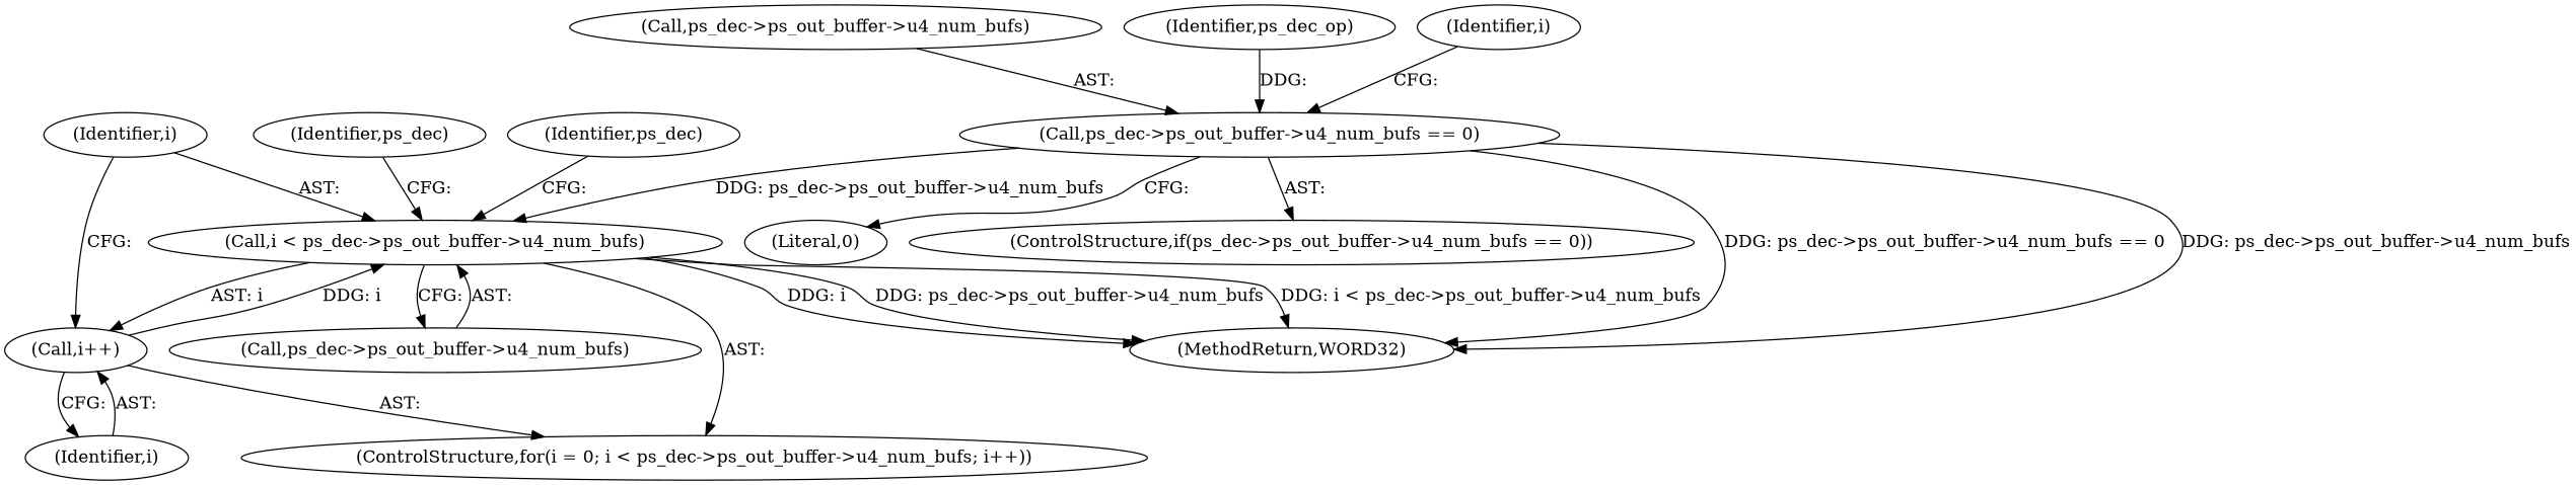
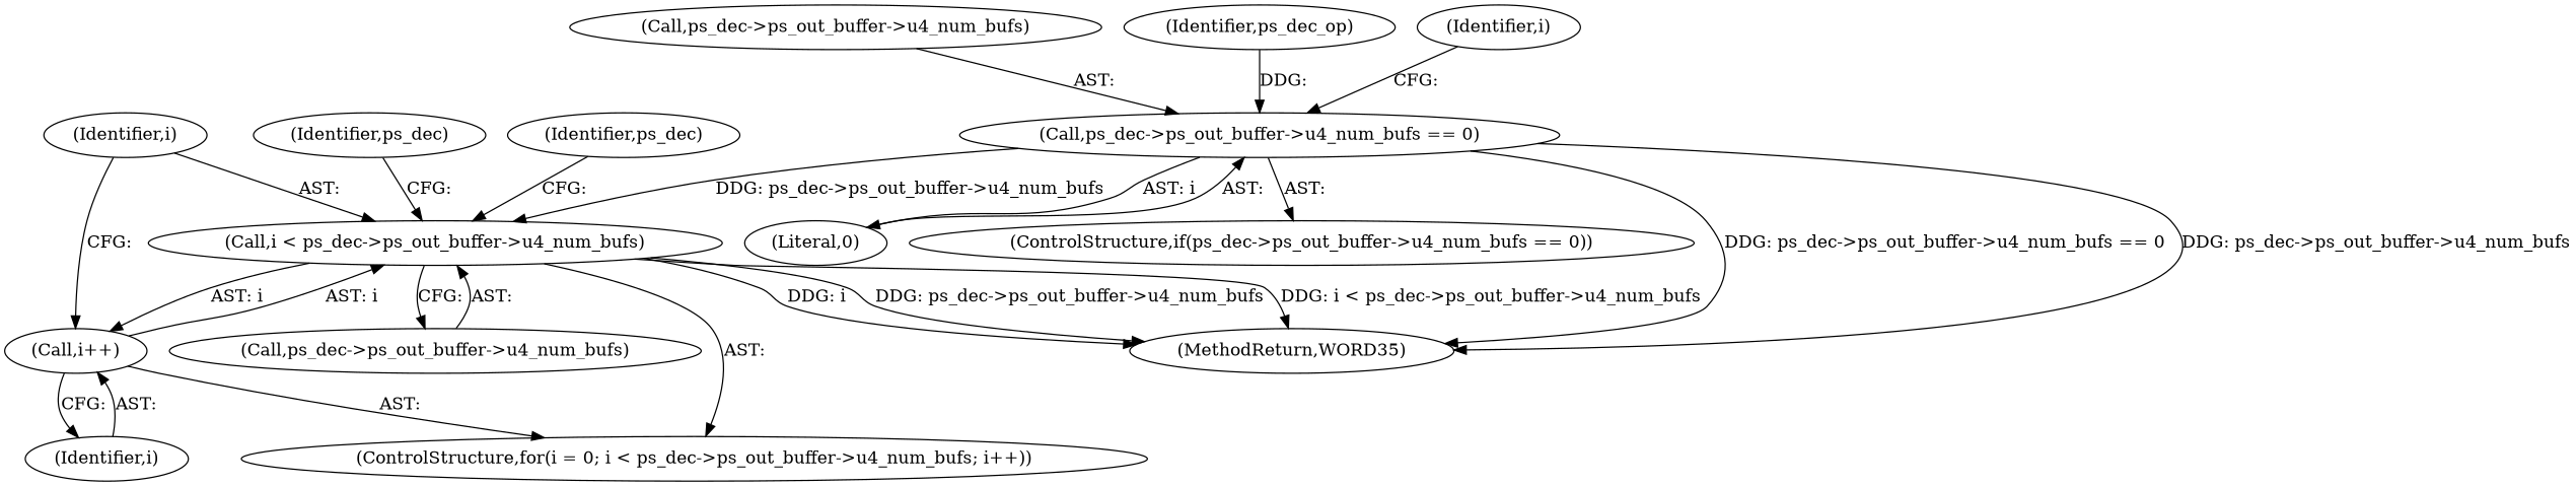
  digraph {
    n1 [label="(Call,ps_dec->ps_out_buffer->u4_num_bufs == 0)"]
    n2 [label="(Call,i < ps_dec->ps_out_buffer->u4_num_bufs)"]
    n3 [label="(ControlStructure,if(ps_dec->ps_out_buffer->u4_num_bufs == 0))"]
-   n4 [label="(MethodReturn,WORD32)"]
+   n4 [label="(MethodReturn,WORD35)"]
    n5 [label="(Literal,0)"]
    n6 [label="(Call,i++)"]
    n7 [label="(Call,ps_dec->ps_out_buffer->u4_num_bufs)"]
    n8 [label="(ControlStructure,for(i = 0; i < ps_dec->ps_out_buffer->u4_num_bufs; i++))"]
    n9 [label="(Identifier,i)"]
    n10 [label="(Call,ps_dec->ps_out_buffer->u4_num_bufs)"]
    n11 [label="(Identifier,i)"]
    n12 [label="(Identifier,ps_dec_op)"]
    n13 [label="(Identifier,ps_dec)"]
    n14 [label="(Identifier,ps_dec)"]
    n15 [label="(Identifier,i)"]
    n1 -> n2 [label="DDG: ps_dec->ps_out_buffer->u4_num_bufs"]
    n1 -> n3 [label="AST: "]
    n1 -> n4 [label="DDG: ps_dec->ps_out_buffer->u4_num_bufs == 0"]
    n1 -> n4 [label="DDG: ps_dec->ps_out_buffer->u4_num_bufs"]
-   n1 -> n5 [label="CFG: "]
+   n1 -> n5 [label="AST: i"]
    n2 -> n4 [label="DDG: i"]
    n2 -> n4 [label="DDG: ps_dec->ps_out_buffer->u4_num_bufs"]
    n2 -> n4 [label="DDG: i < ps_dec->ps_out_buffer->u4_num_bufs"]
    n2 -> n6 [label="AST: i"]
    n2 -> n7 [label="CFG: "]
    n2 -> n8 [label="AST: "]
-   n6 -> n2 [label="DDG: i"]
+   n5 -> n1 [label="AST: "]
+   n6 -> n2 [label="AST: i"]
    n6 -> n8 [label="AST: "]
    n6 -> n9 [label="CFG: "]
    n7 -> n2 [label="AST: "]
    n9 -> n6 [label="AST: "]
    n10 -> n1 [label="AST: "]
    n11 -> n2 [label="AST: "]
    n11 -> n6 [label="CFG: "]
    n12 -> n1 [label="DDG: "]
    n13 -> n2 [label="CFG: "]
    n14 -> n2 [label="CFG: "]
    n15 -> n1 [label="CFG: "]
  }
